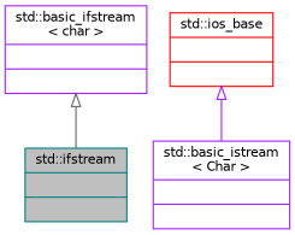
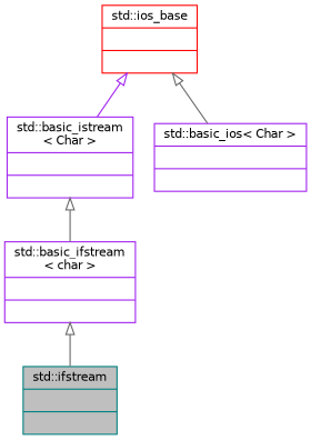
  digraph {
    node [color=purple fillcolor=white fontname=Helvetica fontsize=10 shape=record style=filled]
    edge [arrowtail=onormal color=gray40 dir=back fontname=Helvetica fontsize=10 labelfontname=Helvetica labelfontsize=10 style=solid]
    n1 [color=teal fillcolor=grey75 fontcolor=black height=0.2 label="{std::ifstream\n||}" width=0.4]
    n2 [height=0.2 label="{std::basic_ifstream\l\< char \>\n||}" width=0.4]
    n3 [height=0.2 label="{std::basic_istream\l\< Char \>\n||}" width=0.4]
+   n4 [height=0.2 label="{std::basic_ios\< Char \>\n||}" width=0.4]
    n5 [color=red height=0.2 label="{std::ios_base\n||}" width=0.4]
    n2 -> n1
+   n3 -> n2
    n5 -> n3 [color=purple]
+   n5 -> n4
  }
